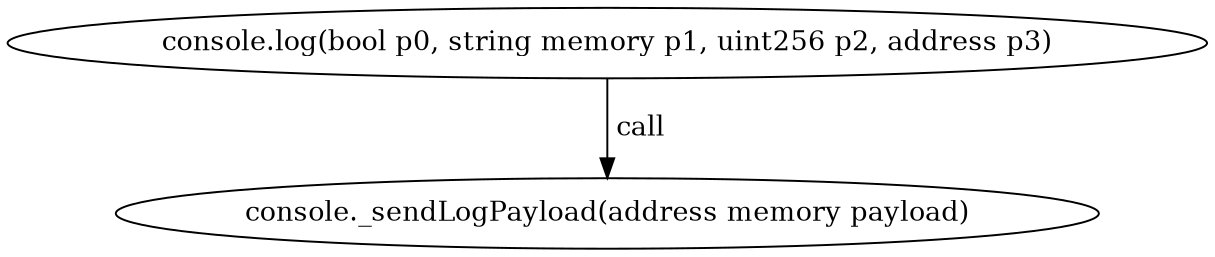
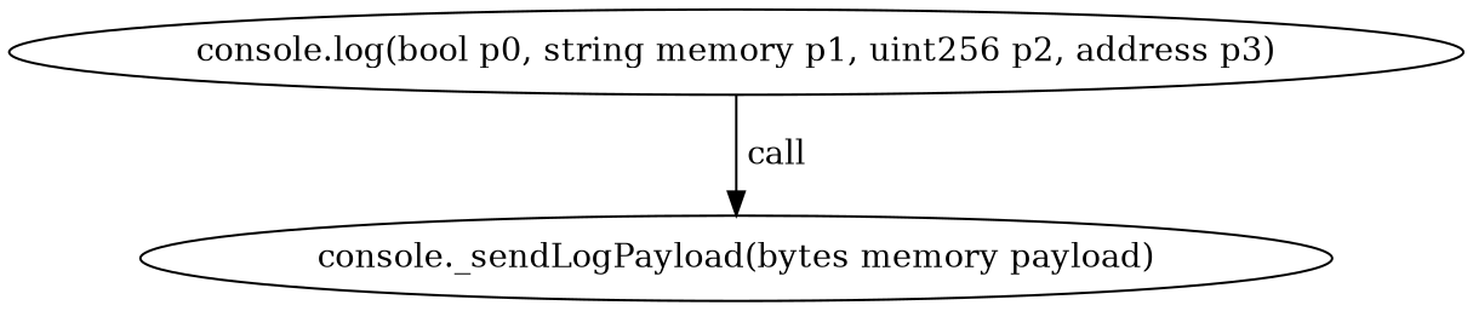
  digraph {
    "console.log(bool p0, string memory p1, uint256 p2, address p3)" [height=0.5 width=7.131]
-   "console._sendLogPayload(bytes memory payload)" [height=0.5 width=5.7372 label="console._sendLogPayload(address memory payload)"]
+   "console._sendLogPayload(bytes memory payload)" [height=0.5 width=5.7372]
    "console.log(bool p0, string memory p1, uint256 p2, address p3)" -> "console._sendLogPayload(bytes memory payload)" [label=" call"]
  }
